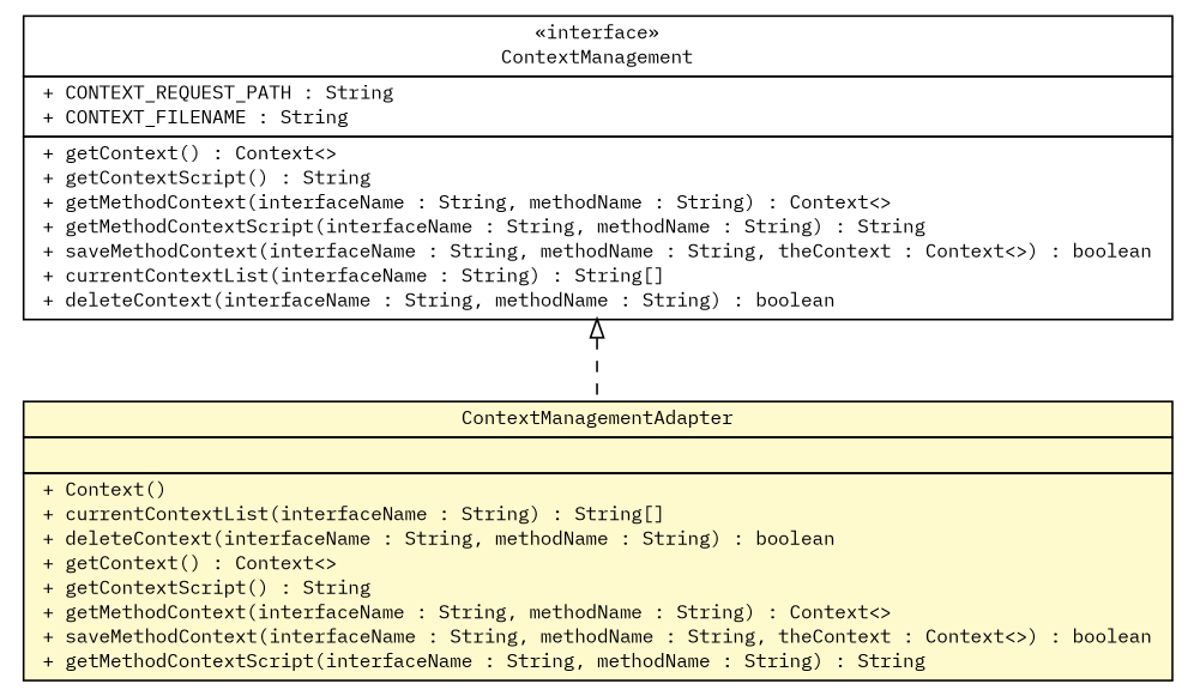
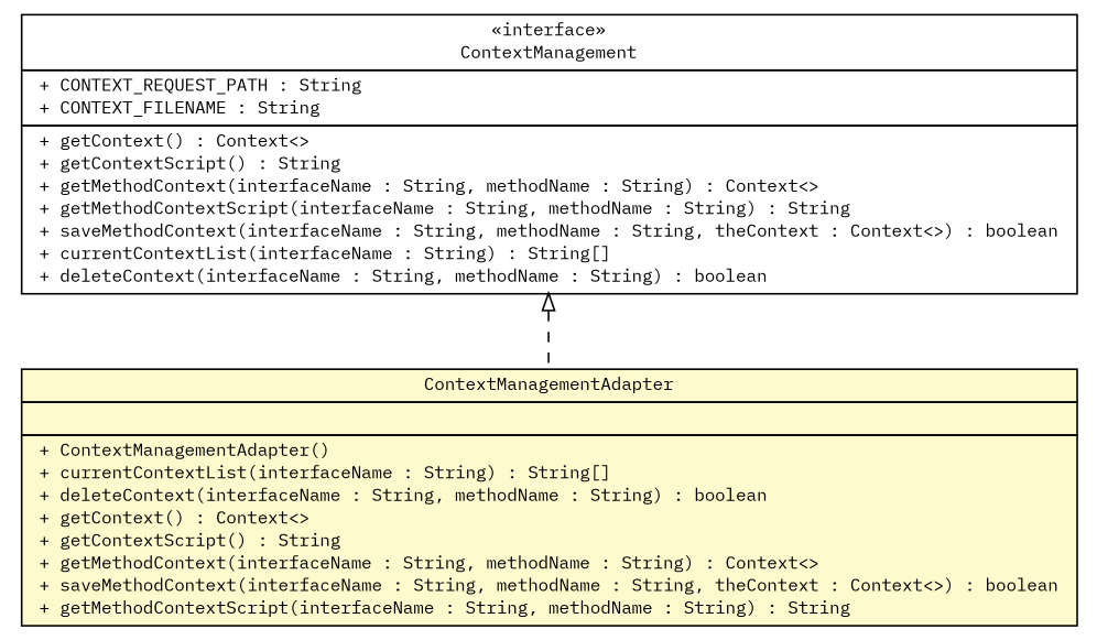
  digraph {
    nodesep=0.25
    ranksep=0.5
    fontname="IBM Plex Mono"
    node [fontcolor=black fontname="IBM Plex Mono" fontsize=10.0 shape=plaintext]
    n1 [label=<<table title="sorcer.core.ContextManagement" border="0" cellborder="1" cellspacing="0" cellpadding="2" port="p" href="../ContextManagement.html"> 		<tr><td><table border="0" cellspacing="0" cellpadding="1"> <tr><td align="center" balign="center"> &#171;interface&#187; </td></tr> <tr><td align="center" balign="center"> ContextManagement </td></tr> 		</table></td></tr> 		<tr><td><table border="0" cellspacing="0" cellpadding="1"> <tr><td align="left" balign="left"> + CONTEXT_REQUEST_PATH : String </td></tr> <tr><td align="left" balign="left"> + CONTEXT_FILENAME : String </td></tr> 		</table></td></tr> 		<tr><td><table border="0" cellspacing="0" cellpadding="1"> <tr><td align="left" balign="left"> + getContext() : Context&lt;&gt; </td></tr> <tr><td align="left" balign="left"> + getContextScript() : String </td></tr> <tr><td align="left" balign="left"> + getMethodContext(interfaceName : String, methodName : String) : Context&lt;&gt; </td></tr> <tr><td align="left" balign="left"> + getMethodContextScript(interfaceName : String, methodName : String) : String </td></tr> <tr><td align="left" balign="left"> + saveMethodContext(interfaceName : String, methodName : String, theContext : Context&lt;&gt;) : boolean </td></tr> <tr><td align="left" balign="left"> + currentContextList(interfaceName : String) : String[] </td></tr> <tr><td align="left" balign="left"> + deleteContext(interfaceName : String, methodName : String) : boolean </td></tr> 		</table></td></tr> 		</table>>]
-   n2 [label=<<table title="sorcer.core.context.ContextManagementAdapter" border="0" cellborder="1" cellspacing="0" cellpadding="2" port="p" bgcolor="lemonChiffon" href="./ContextManagementAdapter.html"> 		<tr><td><table border="0" cellspacing="0" cellpadding="1"> <tr><td align="center" balign="center"> ContextManagementAdapter </td></tr> 		</table></td></tr> 		<tr><td><table border="0" cellspacing="0" cellpadding="1"> <tr><td align="left" balign="left">  </td></tr> 		</table></td></tr> 		<tr><td><table border="0" cellspacing="0" cellpadding="1"> <tr><td align="left" balign="left"> + Context() </td></tr> <tr><td align="left" balign="left"> + currentContextList(interfaceName : String) : String[] </td></tr> <tr><td align="left" balign="left"> + deleteContext(interfaceName : String, methodName : String) : boolean </td></tr> <tr><td align="left" balign="left"> + getContext() : Context&lt;&gt; </td></tr> <tr><td align="left" balign="left"> + getContextScript() : String </td></tr> <tr><td align="left" balign="left"> + getMethodContext(interfaceName : String, methodName : String) : Context&lt;&gt; </td></tr> <tr><td align="left" balign="left"> + saveMethodContext(interfaceName : String, methodName : String, theContext : Context&lt;&gt;) : boolean </td></tr> <tr><td align="left" balign="left"> + getMethodContextScript(interfaceName : String, methodName : String) : String </td></tr> 		</table></td></tr> 		</table>>]
+   n2 [label=<<table title="sorcer.core.context.ContextManagementAdapter" border="0" cellborder="1" cellspacing="0" cellpadding="2" port="p" bgcolor="lemonChiffon" href="./ContextManagementAdapter.html"> 		<tr><td><table border="0" cellspacing="0" cellpadding="1"> <tr><td align="center" balign="center"> ContextManagementAdapter </td></tr> 		</table></td></tr> 		<tr><td><table border="0" cellspacing="0" cellpadding="1"> <tr><td align="left" balign="left">  </td></tr> 		</table></td></tr> 		<tr><td><table border="0" cellspacing="0" cellpadding="1"> <tr><td align="left" balign="left"> + ContextManagementAdapter() </td></tr> <tr><td align="left" balign="left"> + currentContextList(interfaceName : String) : String[] </td></tr> <tr><td align="left" balign="left"> + deleteContext(interfaceName : String, methodName : String) : boolean </td></tr> <tr><td align="left" balign="left"> + getContext() : Context&lt;&gt; </td></tr> <tr><td align="left" balign="left"> + getContextScript() : String </td></tr> <tr><td align="left" balign="left"> + getMethodContext(interfaceName : String, methodName : String) : Context&lt;&gt; </td></tr> <tr><td align="left" balign="left"> + saveMethodContext(interfaceName : String, methodName : String, theContext : Context&lt;&gt;) : boolean </td></tr> <tr><td align="left" balign="left"> + getMethodContextScript(interfaceName : String, methodName : String) : String </td></tr> 		</table></td></tr> 		</table>>]
    n1 -> n2 [arrowtail=empty dir=back fontname="IBM Plex Mono" fontsize=10 headport=p labelfontname=Helvetica labelfontsize=10 style=dashed tailport=p]
  }
